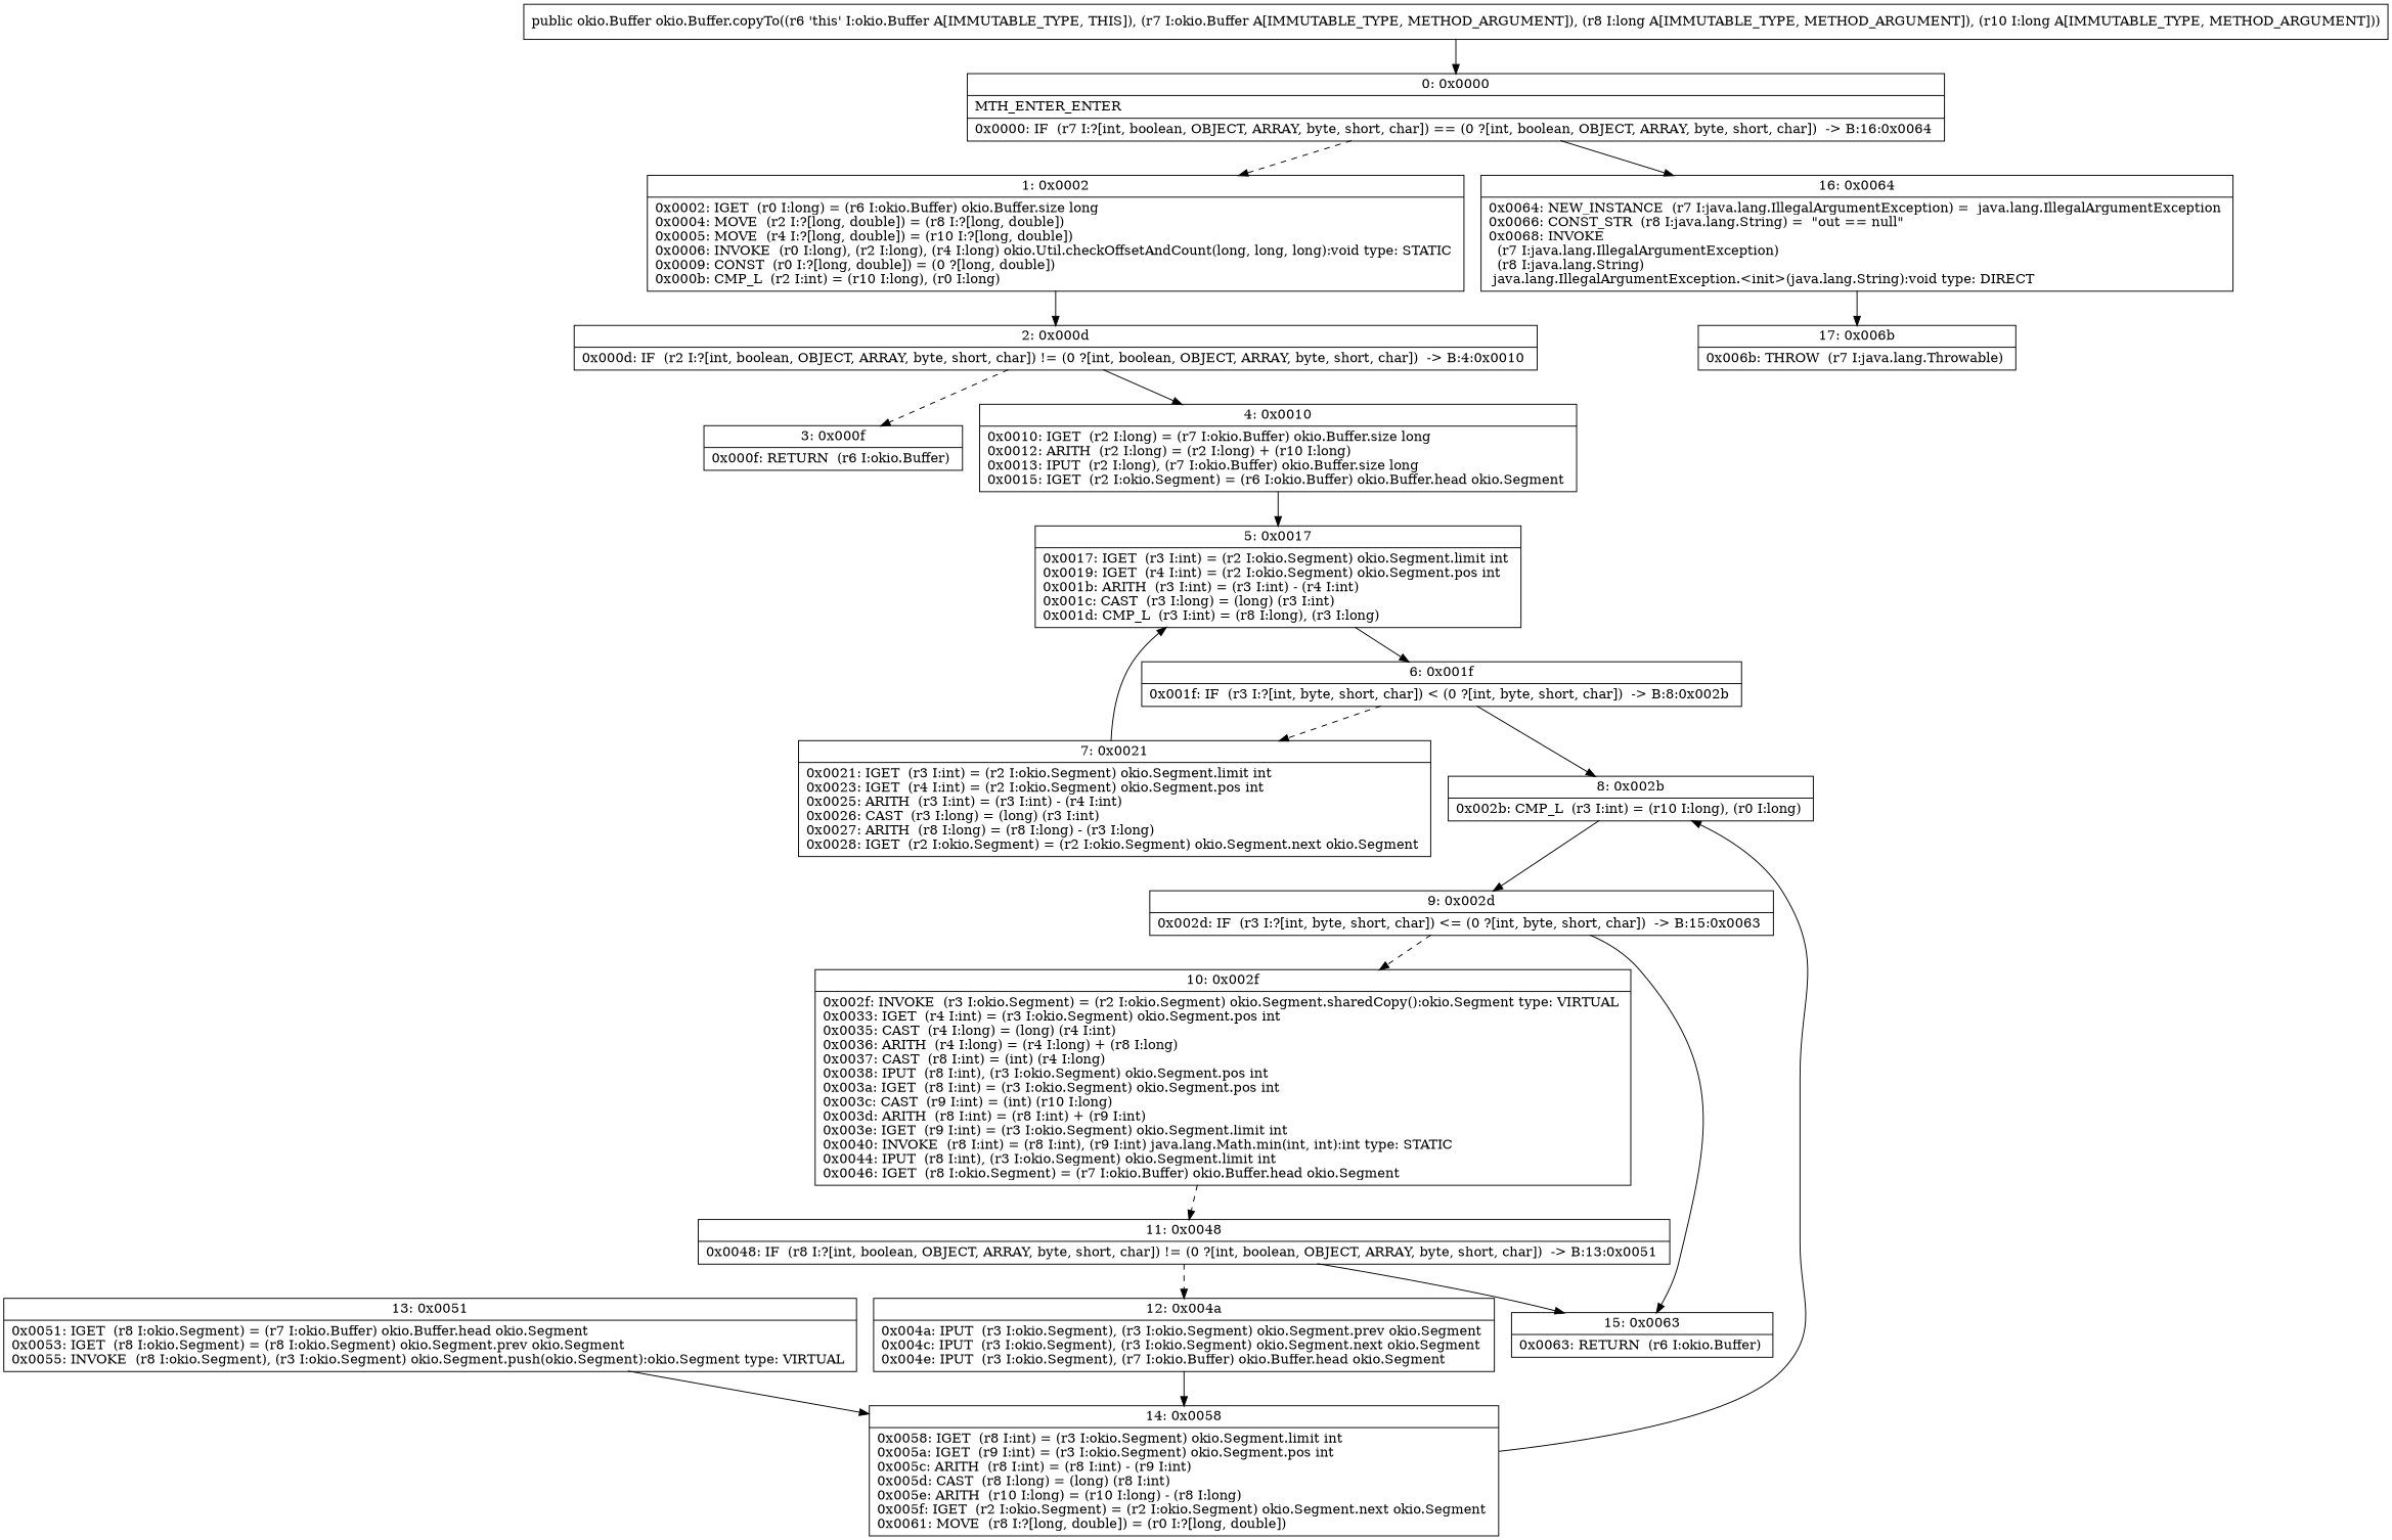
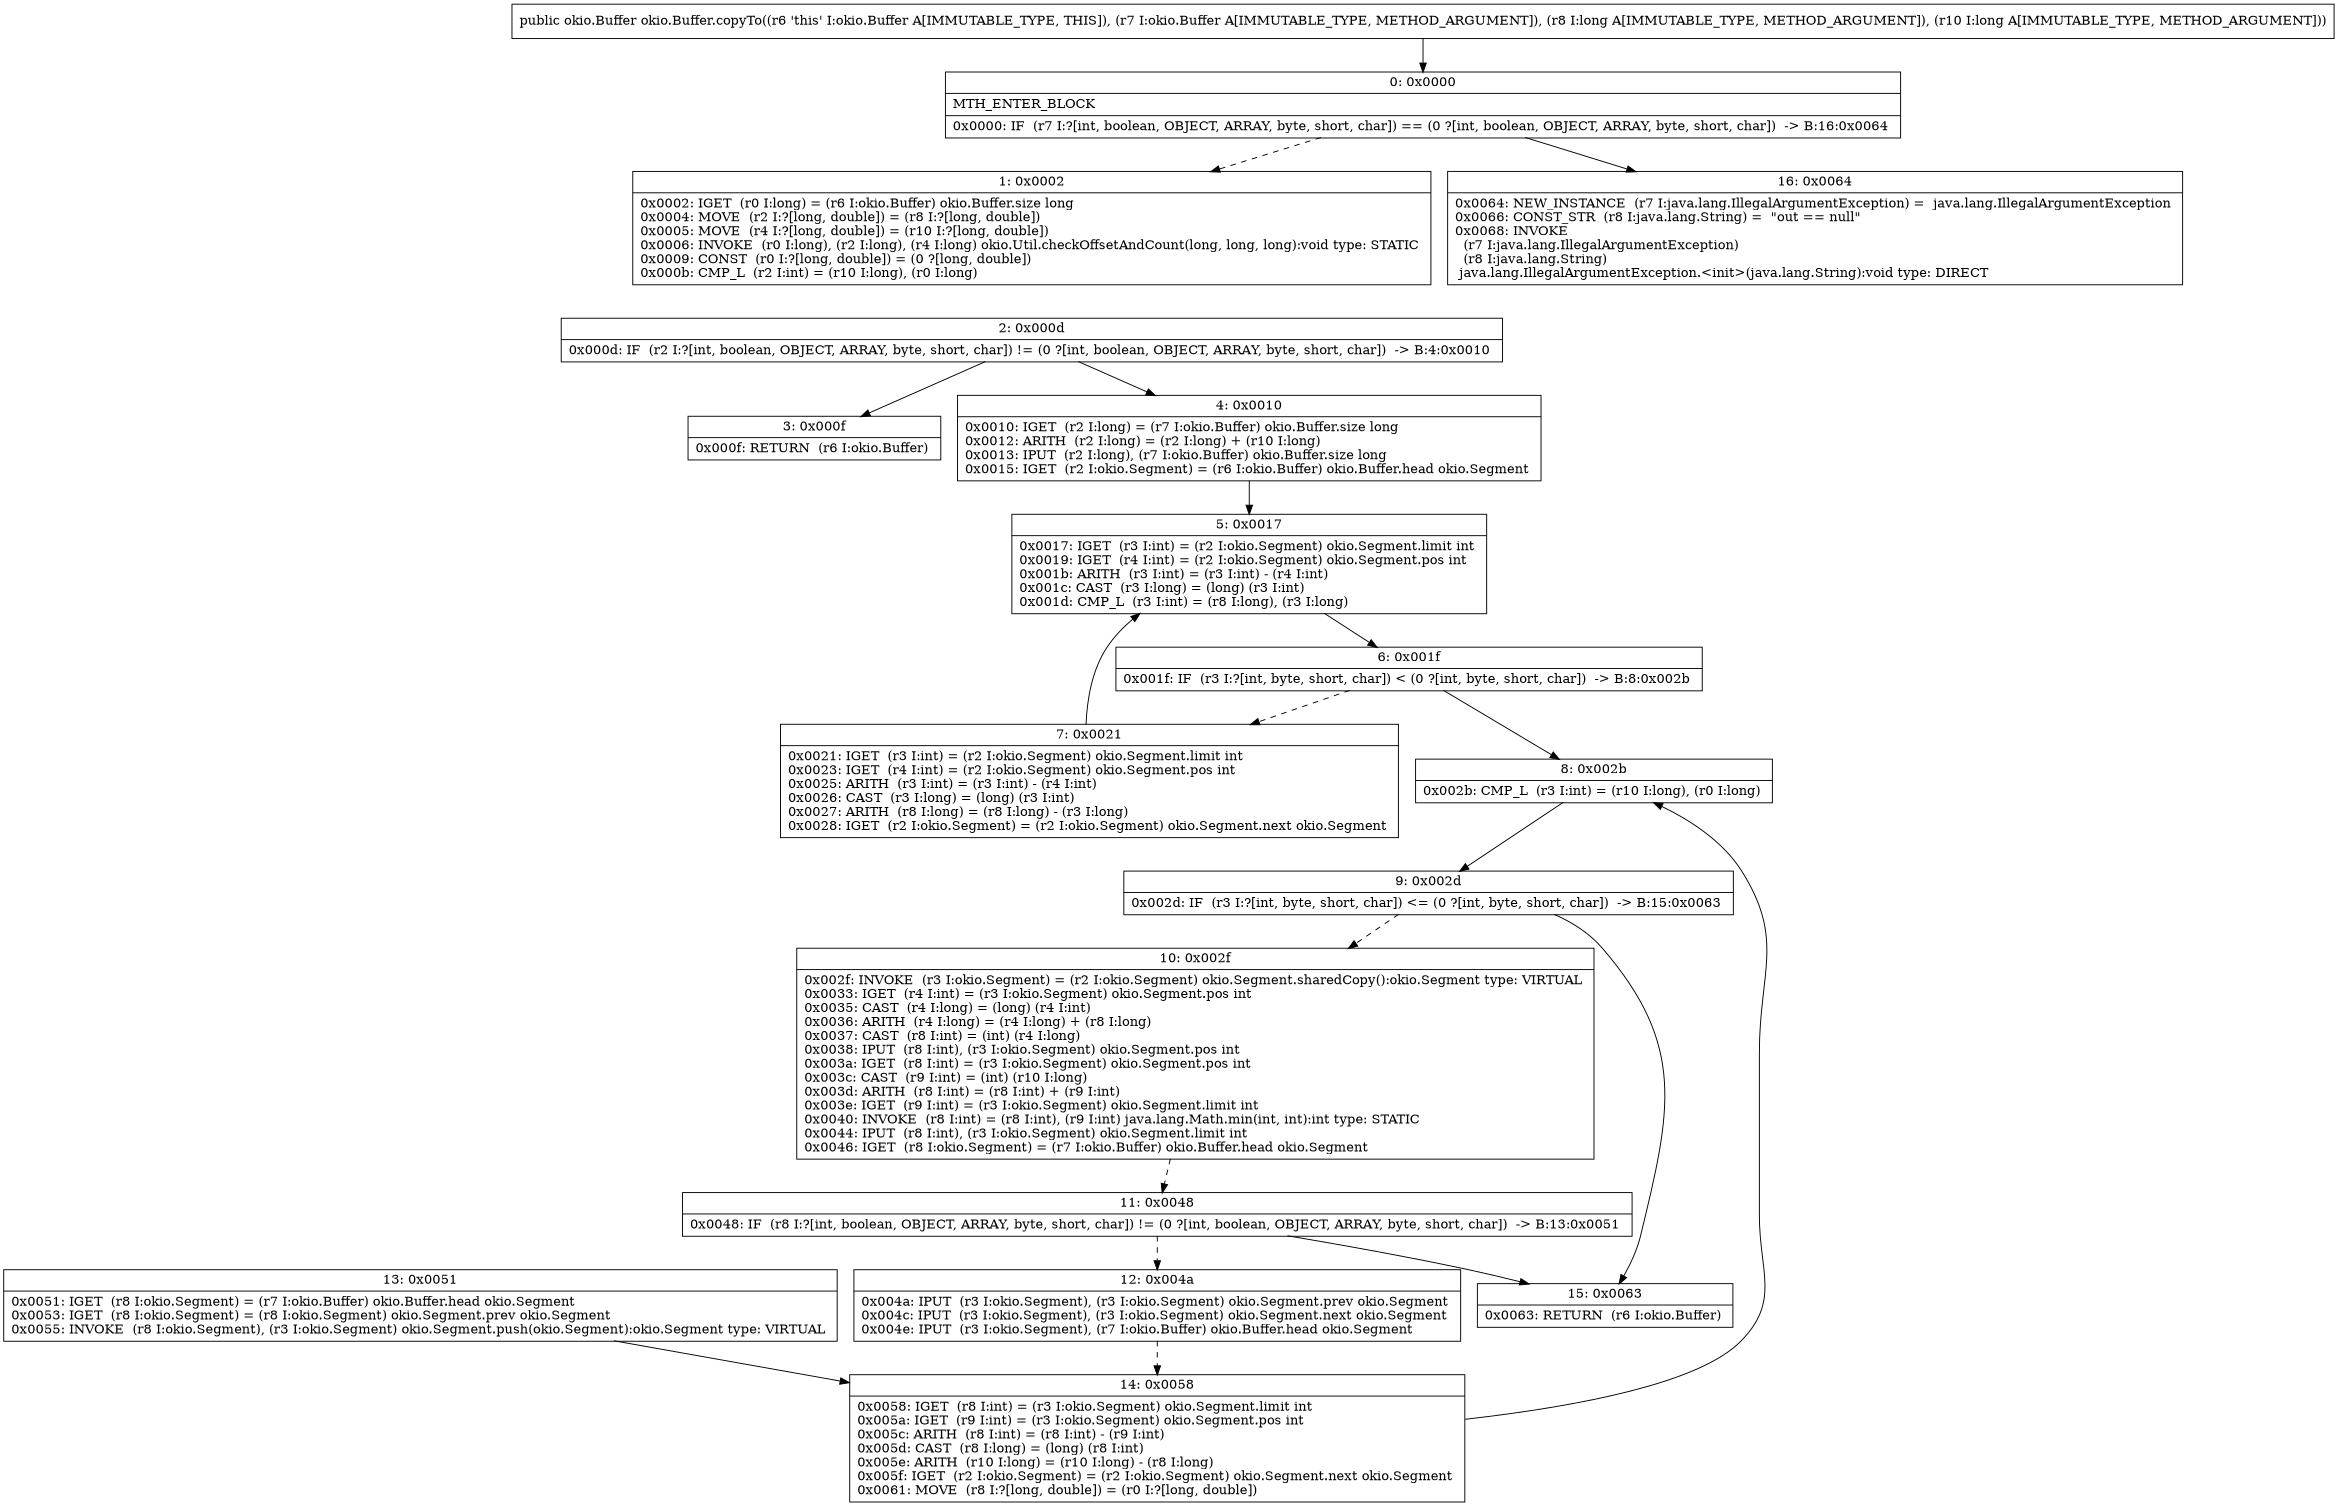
  digraph {
    node [shape=record]
-   n1 [label="{0\:\ 0x0000|MTH_ENTER_ENTER\l|0x0000: IF  (r7 I:?[int, boolean, OBJECT, ARRAY, byte, short, char]) == (0 ?[int, boolean, OBJECT, ARRAY, byte, short, char])  \-\> B:16:0x0064 \l}"]
+   n1 [label="{0\:\ 0x0000|MTH_ENTER_BLOCK\l|0x0000: IF  (r7 I:?[int, boolean, OBJECT, ARRAY, byte, short, char]) == (0 ?[int, boolean, OBJECT, ARRAY, byte, short, char])  \-\> B:16:0x0064 \l}"]
    n2 [label="{1\:\ 0x0002|0x0002: IGET  (r0 I:long) = (r6 I:okio.Buffer) okio.Buffer.size long \l0x0004: MOVE  (r2 I:?[long, double]) = (r8 I:?[long, double]) \l0x0005: MOVE  (r4 I:?[long, double]) = (r10 I:?[long, double]) \l0x0006: INVOKE  (r0 I:long), (r2 I:long), (r4 I:long) okio.Util.checkOffsetAndCount(long, long, long):void type: STATIC \l0x0009: CONST  (r0 I:?[long, double]) = (0 ?[long, double]) \l0x000b: CMP_L  (r2 I:int) = (r10 I:long), (r0 I:long) \l}"]
    n3 [label="{16\:\ 0x0064|0x0064: NEW_INSTANCE  (r7 I:java.lang.IllegalArgumentException) =  java.lang.IllegalArgumentException \l0x0066: CONST_STR  (r8 I:java.lang.String) =  \"out == null\" \l0x0068: INVOKE  \l  (r7 I:java.lang.IllegalArgumentException)\l  (r8 I:java.lang.String)\l java.lang.IllegalArgumentException.\<init\>(java.lang.String):void type: DIRECT \l}"]
    n4 [label="{2\:\ 0x000d|0x000d: IF  (r2 I:?[int, boolean, OBJECT, ARRAY, byte, short, char]) != (0 ?[int, boolean, OBJECT, ARRAY, byte, short, char])  \-\> B:4:0x0010 \l}"]
-   n5 [label="{17\:\ 0x006b|0x006b: THROW  (r7 I:java.lang.Throwable) \l}"]
    n6 [label="{3\:\ 0x000f|0x000f: RETURN  (r6 I:okio.Buffer) \l}"]
    n7 [label="{4\:\ 0x0010|0x0010: IGET  (r2 I:long) = (r7 I:okio.Buffer) okio.Buffer.size long \l0x0012: ARITH  (r2 I:long) = (r2 I:long) + (r10 I:long) \l0x0013: IPUT  (r2 I:long), (r7 I:okio.Buffer) okio.Buffer.size long \l0x0015: IGET  (r2 I:okio.Segment) = (r6 I:okio.Buffer) okio.Buffer.head okio.Segment \l}"]
    n8 [label="{5\:\ 0x0017|0x0017: IGET  (r3 I:int) = (r2 I:okio.Segment) okio.Segment.limit int \l0x0019: IGET  (r4 I:int) = (r2 I:okio.Segment) okio.Segment.pos int \l0x001b: ARITH  (r3 I:int) = (r3 I:int) \- (r4 I:int) \l0x001c: CAST  (r3 I:long) = (long) (r3 I:int) \l0x001d: CMP_L  (r3 I:int) = (r8 I:long), (r3 I:long) \l}"]
    n9 [label="{6\:\ 0x001f|0x001f: IF  (r3 I:?[int, byte, short, char]) \< (0 ?[int, byte, short, char])  \-\> B:8:0x002b \l}"]
    n10 [label="{7\:\ 0x0021|0x0021: IGET  (r3 I:int) = (r2 I:okio.Segment) okio.Segment.limit int \l0x0023: IGET  (r4 I:int) = (r2 I:okio.Segment) okio.Segment.pos int \l0x0025: ARITH  (r3 I:int) = (r3 I:int) \- (r4 I:int) \l0x0026: CAST  (r3 I:long) = (long) (r3 I:int) \l0x0027: ARITH  (r8 I:long) = (r8 I:long) \- (r3 I:long) \l0x0028: IGET  (r2 I:okio.Segment) = (r2 I:okio.Segment) okio.Segment.next okio.Segment \l}"]
    n11 [label="{8\:\ 0x002b|0x002b: CMP_L  (r3 I:int) = (r10 I:long), (r0 I:long) \l}"]
    n12 [label="{9\:\ 0x002d|0x002d: IF  (r3 I:?[int, byte, short, char]) \<= (0 ?[int, byte, short, char])  \-\> B:15:0x0063 \l}"]
    n13 [label="{10\:\ 0x002f|0x002f: INVOKE  (r3 I:okio.Segment) = (r2 I:okio.Segment) okio.Segment.sharedCopy():okio.Segment type: VIRTUAL \l0x0033: IGET  (r4 I:int) = (r3 I:okio.Segment) okio.Segment.pos int \l0x0035: CAST  (r4 I:long) = (long) (r4 I:int) \l0x0036: ARITH  (r4 I:long) = (r4 I:long) + (r8 I:long) \l0x0037: CAST  (r8 I:int) = (int) (r4 I:long) \l0x0038: IPUT  (r8 I:int), (r3 I:okio.Segment) okio.Segment.pos int \l0x003a: IGET  (r8 I:int) = (r3 I:okio.Segment) okio.Segment.pos int \l0x003c: CAST  (r9 I:int) = (int) (r10 I:long) \l0x003d: ARITH  (r8 I:int) = (r8 I:int) + (r9 I:int) \l0x003e: IGET  (r9 I:int) = (r3 I:okio.Segment) okio.Segment.limit int \l0x0040: INVOKE  (r8 I:int) = (r8 I:int), (r9 I:int) java.lang.Math.min(int, int):int type: STATIC \l0x0044: IPUT  (r8 I:int), (r3 I:okio.Segment) okio.Segment.limit int \l0x0046: IGET  (r8 I:okio.Segment) = (r7 I:okio.Buffer) okio.Buffer.head okio.Segment \l}"]
    n14 [label="{15\:\ 0x0063|0x0063: RETURN  (r6 I:okio.Buffer) \l}"]
    n15 [label="{11\:\ 0x0048|0x0048: IF  (r8 I:?[int, boolean, OBJECT, ARRAY, byte, short, char]) != (0 ?[int, boolean, OBJECT, ARRAY, byte, short, char])  \-\> B:13:0x0051 \l}"]
    n16 [label="{12\:\ 0x004a|0x004a: IPUT  (r3 I:okio.Segment), (r3 I:okio.Segment) okio.Segment.prev okio.Segment \l0x004c: IPUT  (r3 I:okio.Segment), (r3 I:okio.Segment) okio.Segment.next okio.Segment \l0x004e: IPUT  (r3 I:okio.Segment), (r7 I:okio.Buffer) okio.Buffer.head okio.Segment \l}"]
    n17 [label="{14\:\ 0x0058|0x0058: IGET  (r8 I:int) = (r3 I:okio.Segment) okio.Segment.limit int \l0x005a: IGET  (r9 I:int) = (r3 I:okio.Segment) okio.Segment.pos int \l0x005c: ARITH  (r8 I:int) = (r8 I:int) \- (r9 I:int) \l0x005d: CAST  (r8 I:long) = (long) (r8 I:int) \l0x005e: ARITH  (r10 I:long) = (r10 I:long) \- (r8 I:long) \l0x005f: IGET  (r2 I:okio.Segment) = (r2 I:okio.Segment) okio.Segment.next okio.Segment \l0x0061: MOVE  (r8 I:?[long, double]) = (r0 I:?[long, double]) \l}"]
    n18 [label="{13\:\ 0x0051|0x0051: IGET  (r8 I:okio.Segment) = (r7 I:okio.Buffer) okio.Buffer.head okio.Segment \l0x0053: IGET  (r8 I:okio.Segment) = (r8 I:okio.Segment) okio.Segment.prev okio.Segment \l0x0055: INVOKE  (r8 I:okio.Segment), (r3 I:okio.Segment) okio.Segment.push(okio.Segment):okio.Segment type: VIRTUAL \l}"]
    n19 [label="{public okio.Buffer okio.Buffer.copyTo((r6 'this' I:okio.Buffer A[IMMUTABLE_TYPE, THIS]), (r7 I:okio.Buffer A[IMMUTABLE_TYPE, METHOD_ARGUMENT]), (r8 I:long A[IMMUTABLE_TYPE, METHOD_ARGUMENT]), (r10 I:long A[IMMUTABLE_TYPE, METHOD_ARGUMENT])) }"]
    n1 -> n2 [style=dashed]
    n1 -> n3
-   n2 -> n4
-   n3 -> n5
-   n4 -> n6 [style=dashed]
+   n4 -> n6 [style=solid]
    n4 -> n7
    n7 -> n8
    n8 -> n9
    n9 -> n10 [style=dashed]
    n9 -> n11
    n10 -> n8
    n11 -> n12
    n12 -> n13 [style=dashed]
    n12 -> n14
    n13 -> n15 [style=dashed]
    n15 -> n14
    n15 -> n16 [style=dashed]
-   n16 -> n17
+   n16 -> n17 [style=dashed]
    n17 -> n11
    n18 -> n17
    n19 -> n1
  }
